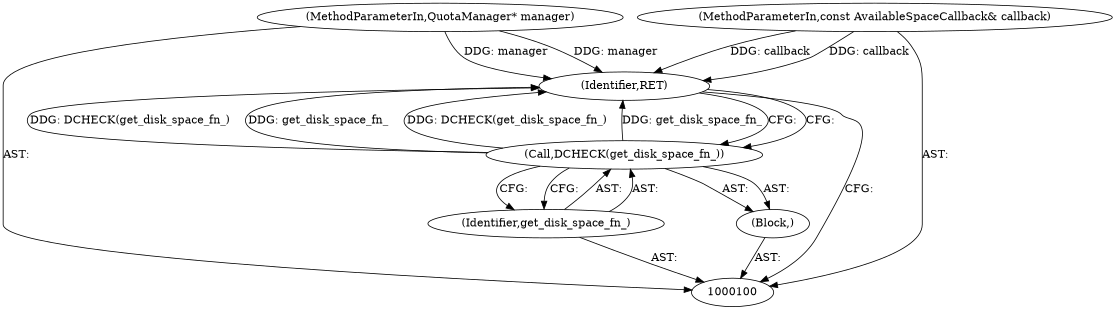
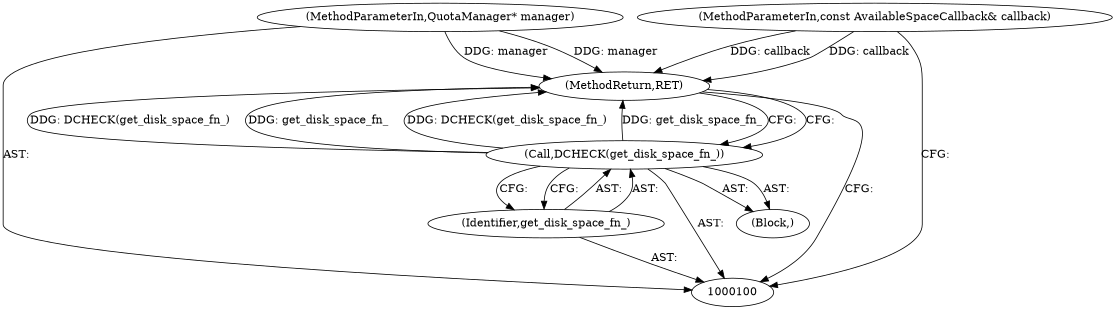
  digraph {
-   n1 [label="(Identifier,RET)"]
+   n1 [label="(MethodReturn,RET)"]
    n2 [label="(Call,DCHECK(get_disk_space_fn_))"]
    1000100
    n4 [label="(Block,)"]
    n5 [label="(Identifier,get_disk_space_fn_)"]
    n6 [label="(MethodParameterIn,QuotaManager* manager)"]
    n7 [label="(MethodParameterIn,const AvailableSpaceCallback& callback)"]
    n1 -> n2 [label="CFG: "]
    n1 -> n2 [label="CFG: "]
    n1 -> 1000100 [label="CFG: "]
    n2 -> n1 [label="DDG: DCHECK(get_disk_space_fn_)"]
    n2 -> n1 [label="DDG: get_disk_space_fn_"]
    n2 -> n1 [label="DDG: DCHECK(get_disk_space_fn_)"]
    n2 -> n1 [label="DDG: get_disk_space_fn_"]
    n2 -> n4 [label="AST: "]
    n2 -> n4 [label="AST: "]
    n2 -> n5 [label="CFG: "]
    n2 -> n5 [label="CFG: "]
-   n4 -> 1000100 [label="AST: "]
+   n2 -> 1000100 [label="AST: "]
    n5 -> n2 [label="AST: "]
    n5 -> n2 [label="AST: "]
    n5 -> 1000100 [label="AST: "]
    n6 -> n1 [label="DDG: manager"]
    n6 -> n1 [label="DDG: manager"]
    n6 -> 1000100 [label="AST: "]
    n7 -> n1 [label="DDG: callback"]
    n7 -> n1 [label="DDG: callback"]
-   n7 -> 1000100 [label="AST: "]
+   n7 -> 1000100 [label="CFG: "]
  }
